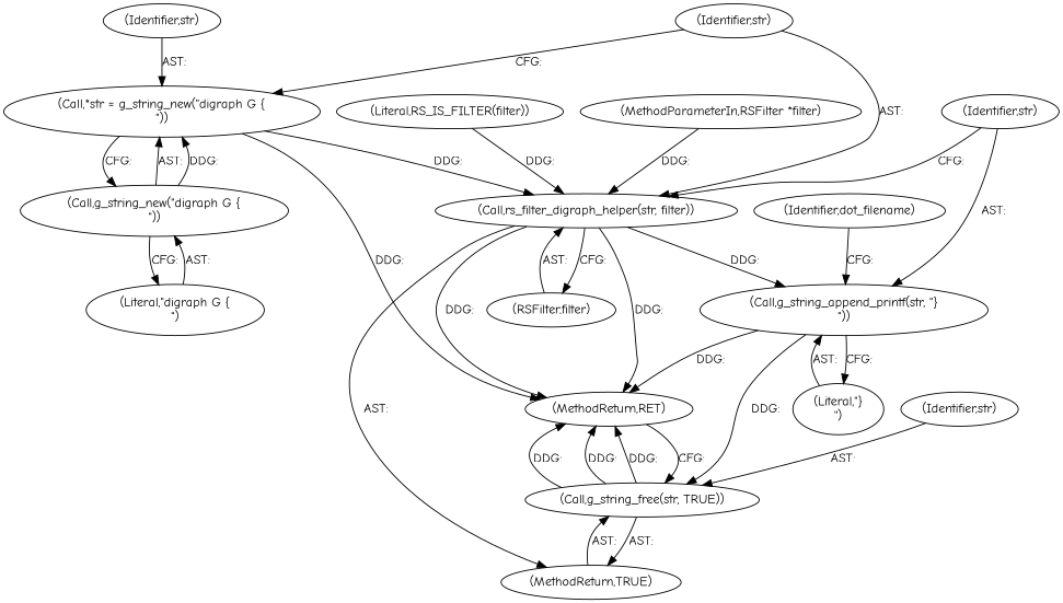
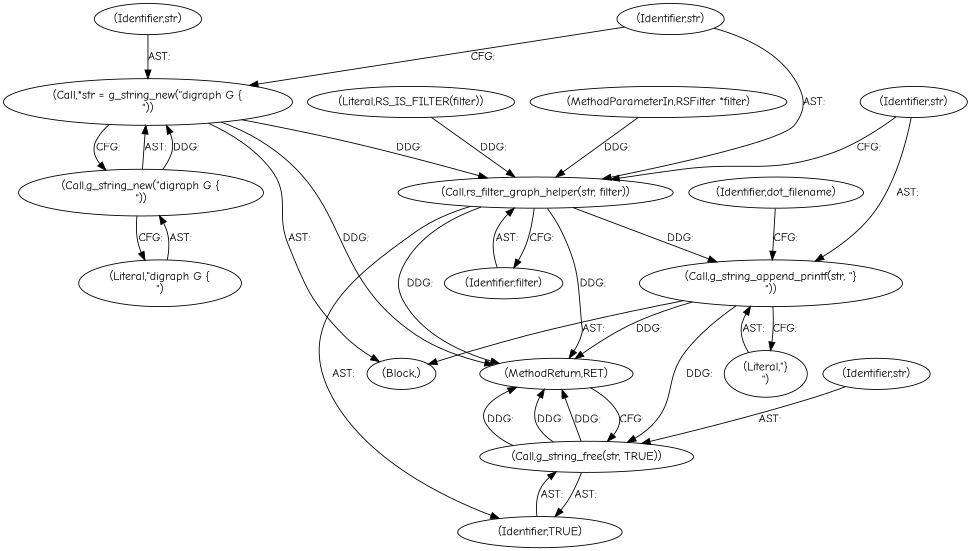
  digraph {
    fontname="Comic Neue"
    node [fontname="Comic Neue"]
    edge [fontname="Comic Neue"]
    n1 [label="(Call,*str = g_string_new(\"digraph G {\n\"))"]
    n2 [label="(Call,g_string_new(\"digraph G {\n\"))"]
-   n3 [label="(Call,rs_filter_digraph_helper(str, filter))"]
+   n3 [label="(Call,rs_filter_graph_helper(str, filter))"]
    n4 [label="(MethodReturn,RET)"]
+   n5 [label="(Block,)"]
    n6 [label="(Literal,\"digraph G {\n\")"]
    n7 [label="(Call,g_string_append_printf(str, \"}\n\"))"]
-   n8 [label="(RSFilter,filter)"]
-   n9 [label="(MethodReturn,TRUE)"]
+   n8 [label="(Identifier,filter)"]
+   n9 [label="(Identifier,TRUE)"]
    n10 [label="(Call,g_string_free(str, TRUE))"]
    n11 [label="(Literal,\"}\n\")"]
    n12 [label="(Identifier,dot_filename)"]
    n13 [label="(MethodParameterIn,RSFilter *filter)"]
    n14 [label="(Identifier,str)"]
    n15 [label="(Identifier,str)"]
    n16 [label="(Identifier,str)"]
    n17 [label="(Literal,RS_IS_FILTER(filter))"]
    n18 [label="(Identifier,str)"]
    n1 -> n2 [label="CFG: "]
    n1 -> n3 [label="DDG: "]
    n1 -> n4 [label="DDG: "]
+   n1 -> n5 [label="AST: "]
    n2 -> n1 [label="AST: "]
    n2 -> n1 [label="DDG: "]
    n2 -> n6 [label="CFG: "]
    n3 -> n4 [label="DDG: "]
    n3 -> n4 [label="DDG: "]
    n3 -> n7 [label="DDG: "]
    n3 -> n8 [label="CFG: "]
    n3 -> n9 [label="AST: "]
    n4 -> n10 [label="CFG: "]
    n6 -> n2 [label="AST: "]
    n7 -> n4 [label="DDG: "]
+   n7 -> n5 [label="AST: "]
    n7 -> n10 [label="DDG: "]
    n7 -> n11 [label="CFG: "]
    n8 -> n3 [label="AST: "]
    n9 -> n10 [label="AST: "]
    n10 -> n4 [label="DDG: "]
    n10 -> n4 [label="DDG: "]
    n10 -> n4 [label="DDG: "]
    n10 -> n9 [label="AST: "]
    n11 -> n7 [label="AST: "]
    n12 -> n7 [label="CFG: "]
    n13 -> n3 [label="DDG: "]
    n14 -> n3 [label="CFG: "]
    n14 -> n7 [label="AST: "]
    n15 -> n10 [label="AST: "]
    n16 -> n1 [label="CFG: "]
    n16 -> n3 [label="AST: "]
    n17 -> n3 [label="DDG: "]
    n18 -> n1 [label="AST: "]
  }
